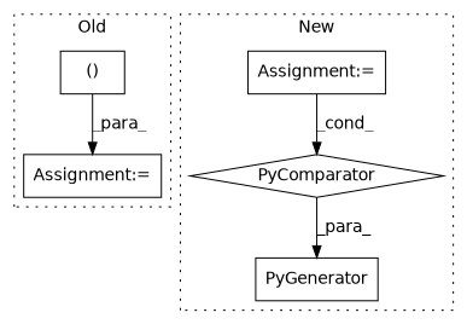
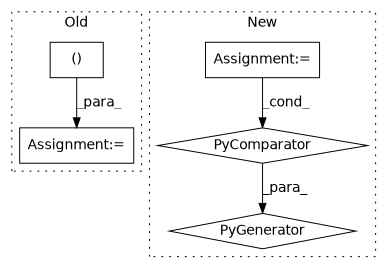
  digraph {
    fontname="DejaVu Sans"
    node [a=7 l=24 s=4299 shape=box fontname="DejaVu Sans"]
    edge [fontname="DejaVu Sans"]
    n1 [a=106 l=15 label="()" s=4197]
    n2 [l=1 label="Assignment:=" s=4128]
    n3 [a=113 label=PyComparator shape=diamond]
    n4 [label="Assignment:="]
-   n5 [a=107 l=190 label=PyGenerator s=4139]
+   n5 [a=107 l=190 label=PyGenerator s=4139 shape=diamond]
    subgraph cluster_1 {
      label=Old
      style=dotted
      n1
      n2
    }
    subgraph cluster_2 {
      label=New
      style=dotted
      n3
      n4
      n5
    }
    n1 -> n2 [label=_para_]
    n3 -> n5 [label=_para_]
    n4 -> n3 [label=_cond_]
  }
